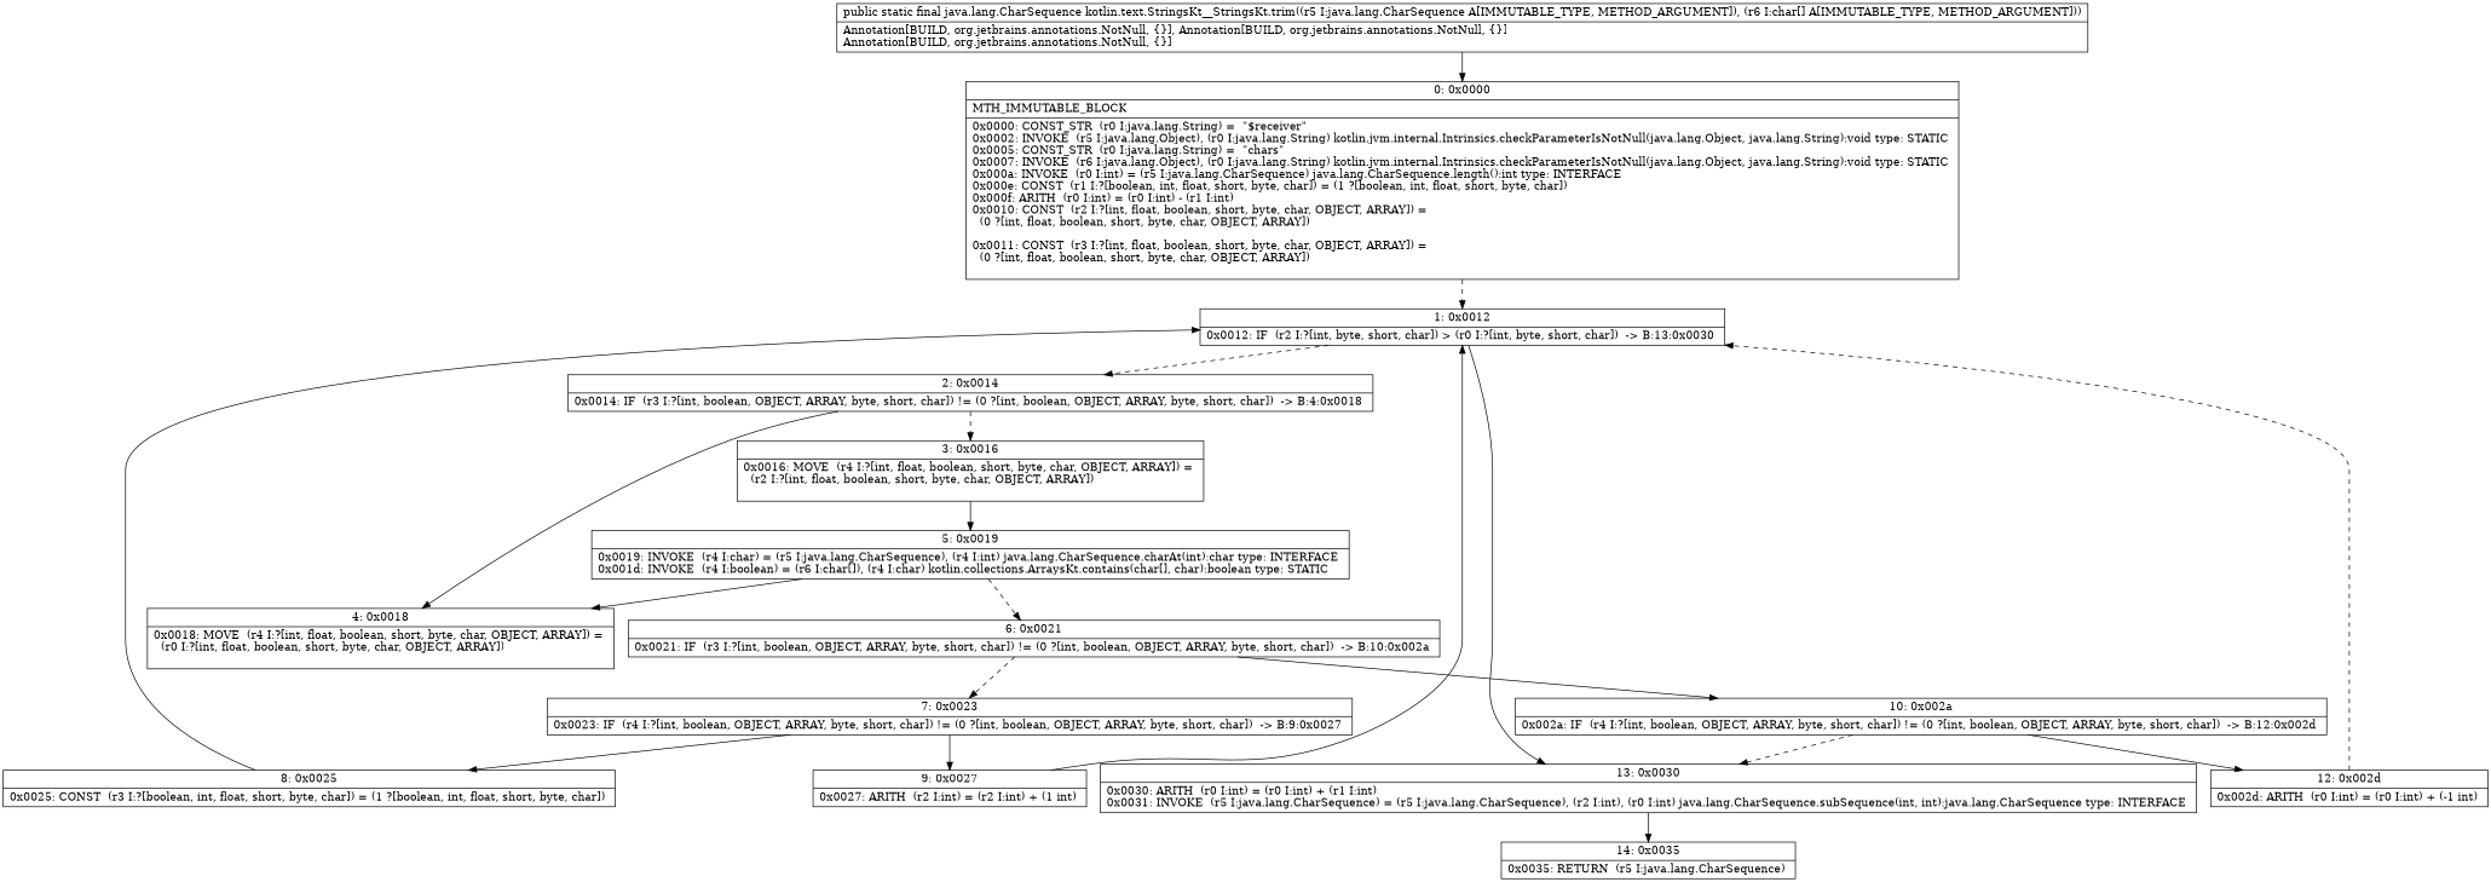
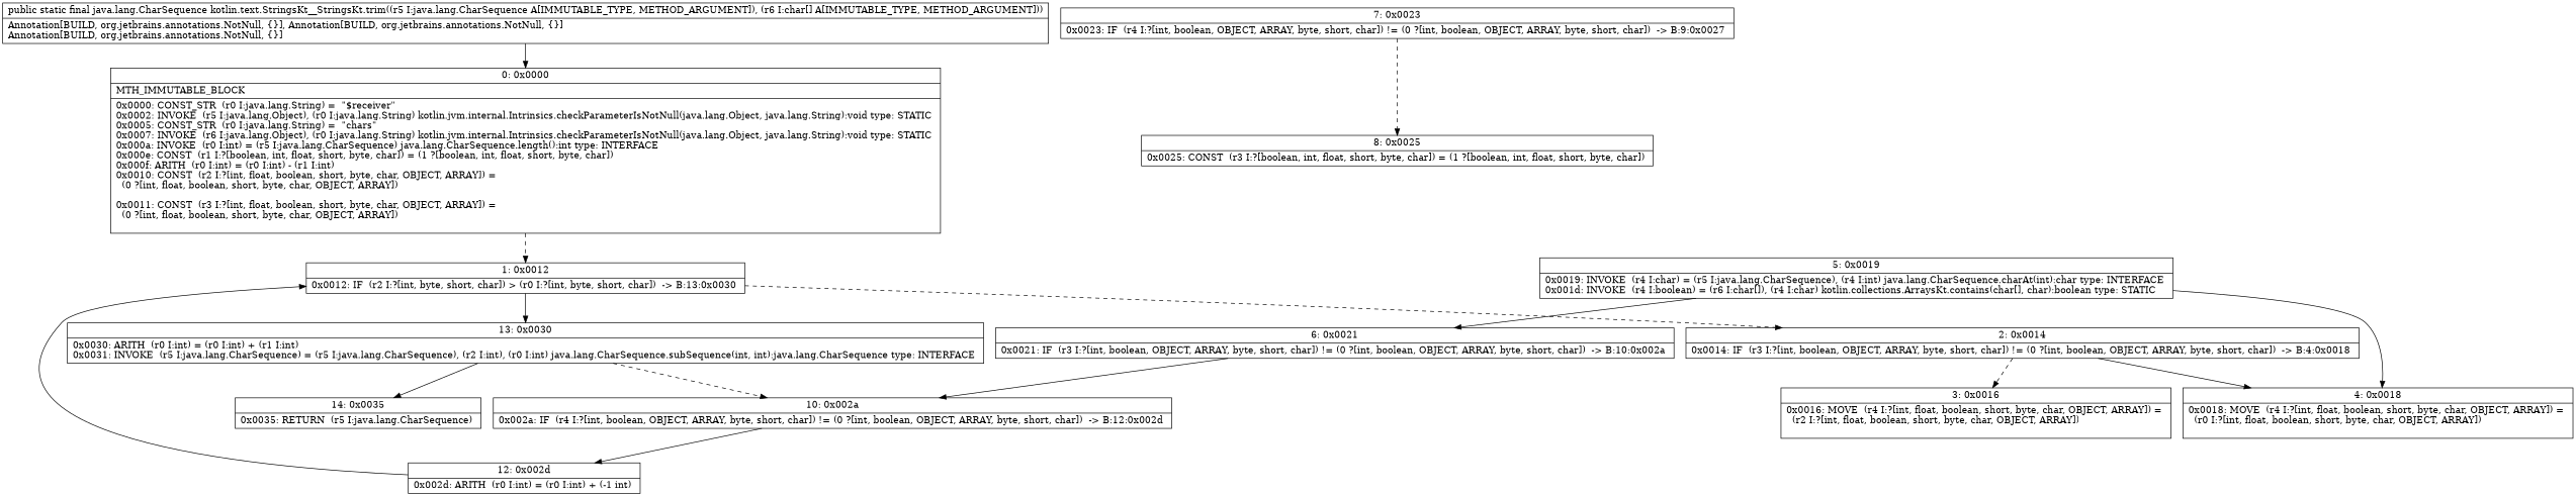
  digraph {
    node [shape=record]
    n1 [label="{0\:\ 0x0000|MTH_IMMUTABLE_BLOCK\l|0x0000: CONST_STR  (r0 I:java.lang.String) =  \"$receiver\" \l0x0002: INVOKE  (r5 I:java.lang.Object), (r0 I:java.lang.String) kotlin.jvm.internal.Intrinsics.checkParameterIsNotNull(java.lang.Object, java.lang.String):void type: STATIC \l0x0005: CONST_STR  (r0 I:java.lang.String) =  \"chars\" \l0x0007: INVOKE  (r6 I:java.lang.Object), (r0 I:java.lang.String) kotlin.jvm.internal.Intrinsics.checkParameterIsNotNull(java.lang.Object, java.lang.String):void type: STATIC \l0x000a: INVOKE  (r0 I:int) = (r5 I:java.lang.CharSequence) java.lang.CharSequence.length():int type: INTERFACE \l0x000e: CONST  (r1 I:?[boolean, int, float, short, byte, char]) = (1 ?[boolean, int, float, short, byte, char]) \l0x000f: ARITH  (r0 I:int) = (r0 I:int) \- (r1 I:int) \l0x0010: CONST  (r2 I:?[int, float, boolean, short, byte, char, OBJECT, ARRAY]) = \l  (0 ?[int, float, boolean, short, byte, char, OBJECT, ARRAY])\l \l0x0011: CONST  (r3 I:?[int, float, boolean, short, byte, char, OBJECT, ARRAY]) = \l  (0 ?[int, float, boolean, short, byte, char, OBJECT, ARRAY])\l \l}"]
    n2 [label="{1\:\ 0x0012|0x0012: IF  (r2 I:?[int, byte, short, char]) \> (r0 I:?[int, byte, short, char])  \-\> B:13:0x0030 \l}"]
    n3 [label="{2\:\ 0x0014|0x0014: IF  (r3 I:?[int, boolean, OBJECT, ARRAY, byte, short, char]) != (0 ?[int, boolean, OBJECT, ARRAY, byte, short, char])  \-\> B:4:0x0018 \l}"]
    n4 [label="{13\:\ 0x0030|0x0030: ARITH  (r0 I:int) = (r0 I:int) + (r1 I:int) \l0x0031: INVOKE  (r5 I:java.lang.CharSequence) = (r5 I:java.lang.CharSequence), (r2 I:int), (r0 I:int) java.lang.CharSequence.subSequence(int, int):java.lang.CharSequence type: INTERFACE \l}"]
    n5 [label="{3\:\ 0x0016|0x0016: MOVE  (r4 I:?[int, float, boolean, short, byte, char, OBJECT, ARRAY]) = \l  (r2 I:?[int, float, boolean, short, byte, char, OBJECT, ARRAY])\l \l}"]
    n6 [label="{4\:\ 0x0018|0x0018: MOVE  (r4 I:?[int, float, boolean, short, byte, char, OBJECT, ARRAY]) = \l  (r0 I:?[int, float, boolean, short, byte, char, OBJECT, ARRAY])\l \l}"]
    n7 [label="{14\:\ 0x0035|0x0035: RETURN  (r5 I:java.lang.CharSequence) \l}"]
    n8 [label="{5\:\ 0x0019|0x0019: INVOKE  (r4 I:char) = (r5 I:java.lang.CharSequence), (r4 I:int) java.lang.CharSequence.charAt(int):char type: INTERFACE \l0x001d: INVOKE  (r4 I:boolean) = (r6 I:char[]), (r4 I:char) kotlin.collections.ArraysKt.contains(char[], char):boolean type: STATIC \l}"]
    n9 [label="{6\:\ 0x0021|0x0021: IF  (r3 I:?[int, boolean, OBJECT, ARRAY, byte, short, char]) != (0 ?[int, boolean, OBJECT, ARRAY, byte, short, char])  \-\> B:10:0x002a \l}"]
    n10 [label="{7\:\ 0x0023|0x0023: IF  (r4 I:?[int, boolean, OBJECT, ARRAY, byte, short, char]) != (0 ?[int, boolean, OBJECT, ARRAY, byte, short, char])  \-\> B:9:0x0027 \l}"]
    n11 [label="{10\:\ 0x002a|0x002a: IF  (r4 I:?[int, boolean, OBJECT, ARRAY, byte, short, char]) != (0 ?[int, boolean, OBJECT, ARRAY, byte, short, char])  \-\> B:12:0x002d \l}"]
    n12 [label="{8\:\ 0x0025|0x0025: CONST  (r3 I:?[boolean, int, float, short, byte, char]) = (1 ?[boolean, int, float, short, byte, char]) \l}"]
-   n13 [label="{9\:\ 0x0027|0x0027: ARITH  (r2 I:int) = (r2 I:int) + (1 int) \l}"]
    n14 [label="{12\:\ 0x002d|0x002d: ARITH  (r0 I:int) = (r0 I:int) + (\-1 int) \l}"]
    n15 [label="{public static final java.lang.CharSequence kotlin.text.StringsKt__StringsKt.trim((r5 I:java.lang.CharSequence A[IMMUTABLE_TYPE, METHOD_ARGUMENT]), (r6 I:char[] A[IMMUTABLE_TYPE, METHOD_ARGUMENT]))  | Annotation[BUILD, org.jetbrains.annotations.NotNull, \{\}], Annotation[BUILD, org.jetbrains.annotations.NotNull, \{\}]\lAnnotation[BUILD, org.jetbrains.annotations.NotNull, \{\}]\l}"]
    n1 -> n2 [style=dashed]
    n2 -> n3 [style=dashed]
    n2 -> n4
    n3 -> n5 [style=dashed]
    n3 -> n6
    n4 -> n7
-   n5 -> n8
    n8 -> n6
-   n8 -> n9 [style=dashed]
-   n9 -> n10 [style=dashed]
+   n8 -> n9
    n9 -> n11
-   n10 -> n12 [style=solid]
-   n10 -> n13
-   n11 -> n4 [style=dashed]
+   n10 -> n12 [style=dashed]
+   n4 -> n11 [style=dashed]
    n11 -> n14
-   n12 -> n2
-   n13 -> n2
-   n14 -> n2 [style=dashed]
+   n14 -> n2
    n15 -> n1
  }
